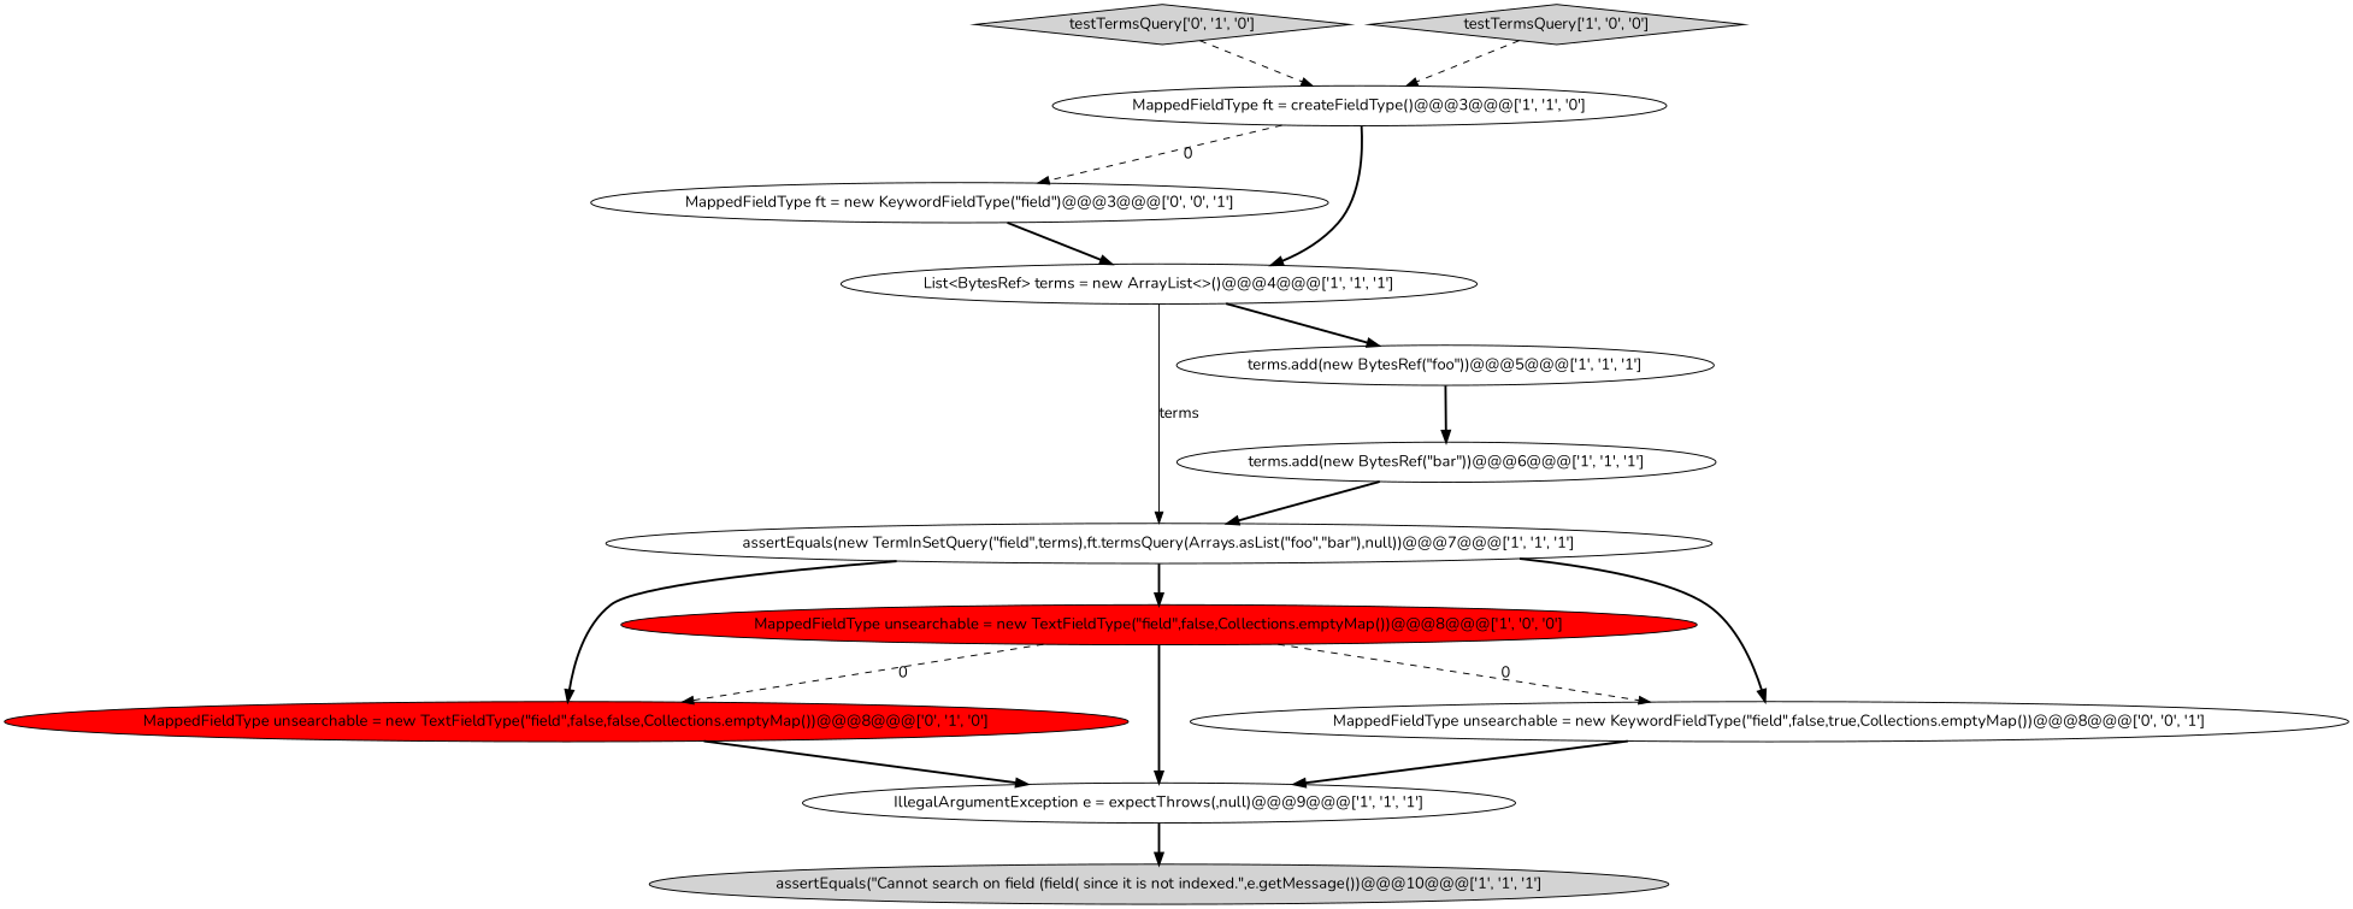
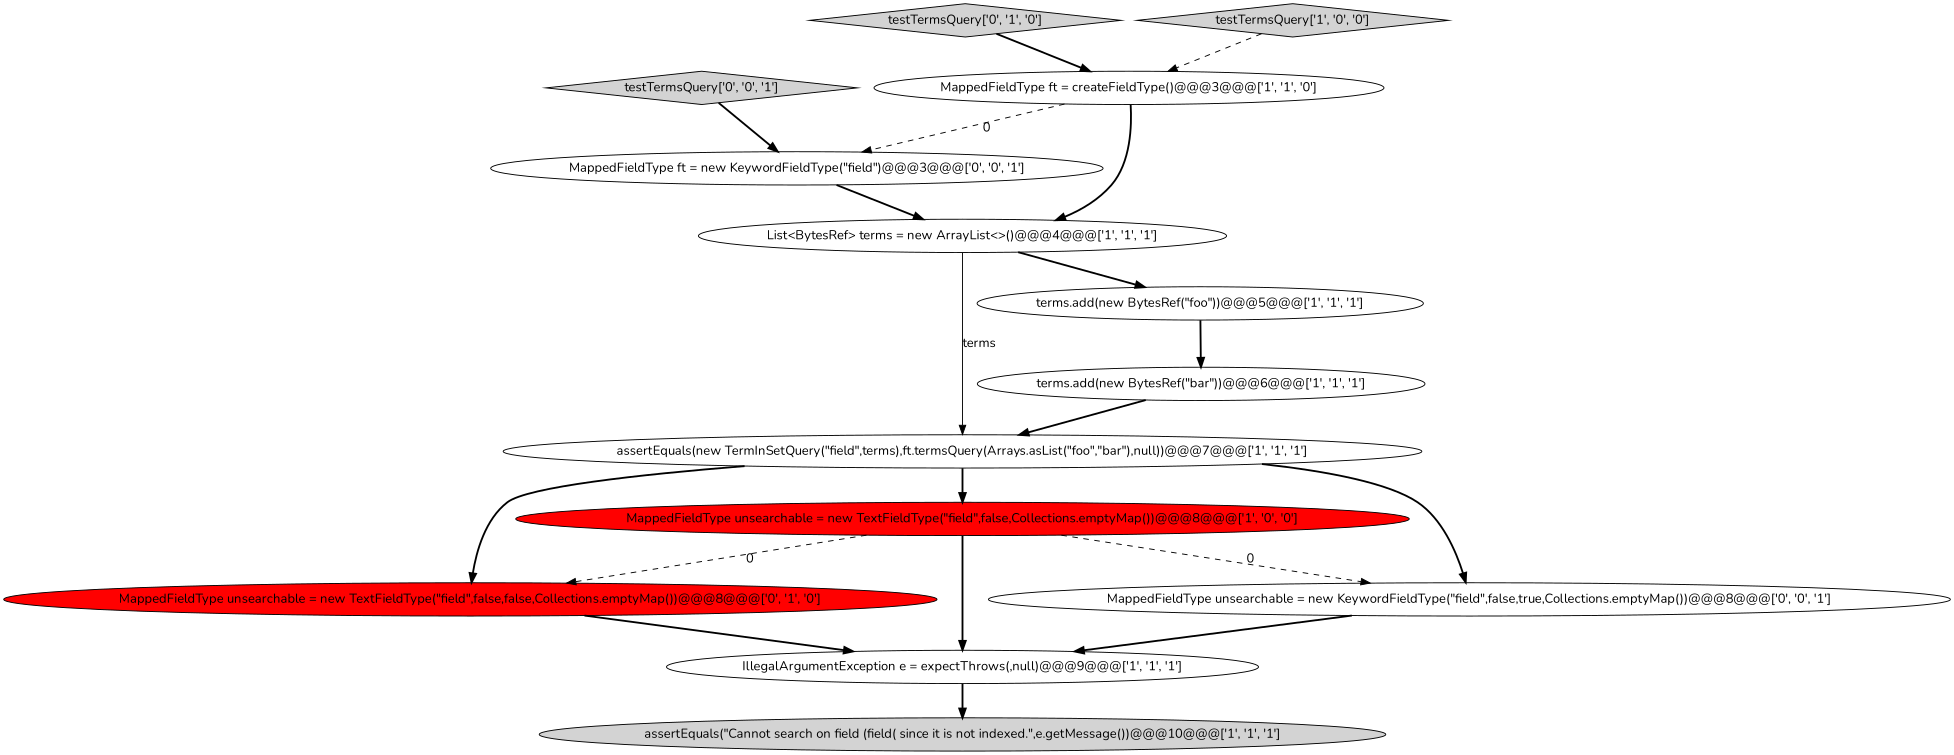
  digraph {
    fontname=Nunito
    node [fillcolor=white fontname=Nunito shape=ellipse style=filled]
    edge [fontname=Nunito style=bold]
    n1 [fillcolor=lightgray label="assertEquals(\"Cannot search on field (field( since it is not indexed.\",e.getMessage())@@@10@@@['1', '1', '1']"]
    n2 [label="assertEquals(new TermInSetQuery(\"field\",terms),ft.termsQuery(Arrays.asList(\"foo\",\"bar\"),null))@@@7@@@['1', '1', '1']"]
    n3 [fillcolor=red label="MappedFieldType unsearchable = new TextFieldType(\"field\",false,false,Collections.emptyMap())@@@8@@@['0', '1', '0']"]
    n4 [label="MappedFieldType unsearchable = new KeywordFieldType(\"field\",false,true,Collections.emptyMap())@@@8@@@['0', '0', '1']"]
    n5 [fillcolor=red label="MappedFieldType unsearchable = new TextFieldType(\"field\",false,Collections.emptyMap())@@@8@@@['1', '0', '0']"]
    n6 [label="IllegalArgumentException e = expectThrows(,null)@@@9@@@['1', '1', '1']"]
    n7 [label="List<BytesRef> terms = new ArrayList<>()@@@4@@@['1', '1', '1']"]
    n8 [label="terms.add(new BytesRef(\"foo\"))@@@5@@@['1', '1', '1']"]
    n9 [label="terms.add(new BytesRef(\"bar\"))@@@6@@@['1', '1', '1']"]
    n10 [fillcolor=lightgray label="testTermsQuery['0', '1', '0']" shape=diamond]
    n11 [label="MappedFieldType ft = createFieldType()@@@3@@@['1', '1', '0']"]
    n12 [label="MappedFieldType ft = new KeywordFieldType(\"field\")@@@3@@@['0', '0', '1']"]
    n13 [fillcolor=lightgray label="testTermsQuery['1', '0', '0']" shape=diamond]
+   n14 [fillcolor=lightgray label="testTermsQuery['0', '0', '1']" shape=diamond]
    n2 -> n3
    n2 -> n4
    n2 -> n5
    n3 -> n6
    n4 -> n6
    n5 -> n3 [label=0 style=dashed]
    n5 -> n4 [label=0 style=dashed]
    n5 -> n6
    n6 -> n1
    n7 -> n2 [label=terms style=solid]
    n7 -> n8
    n8 -> n9
    n9 -> n2
-   n10 -> n11 [style=dashed]
+   n10 -> n11
    n11 -> n7
    n11 -> n12 [label=0 style=dashed]
    n12 -> n7
    n13 -> n11 [style=dashed]
+   n14 -> n12
  }
